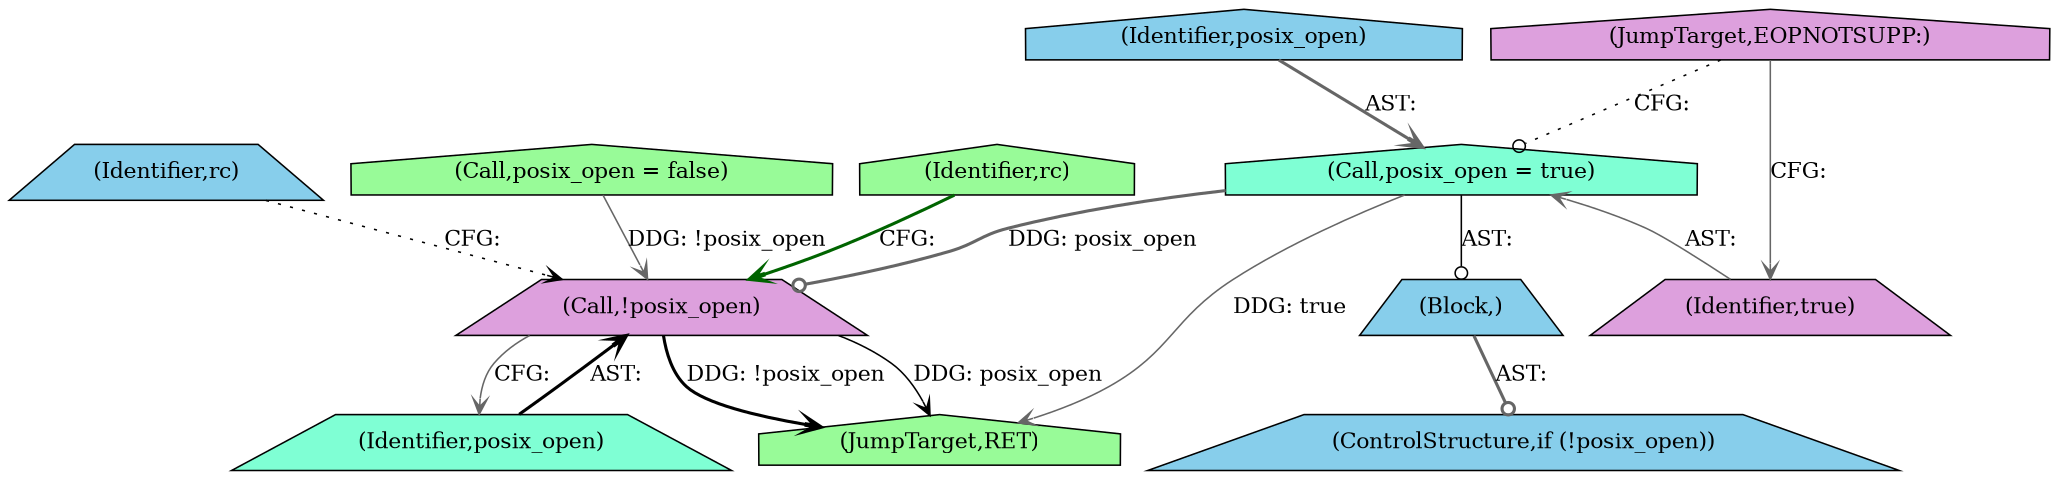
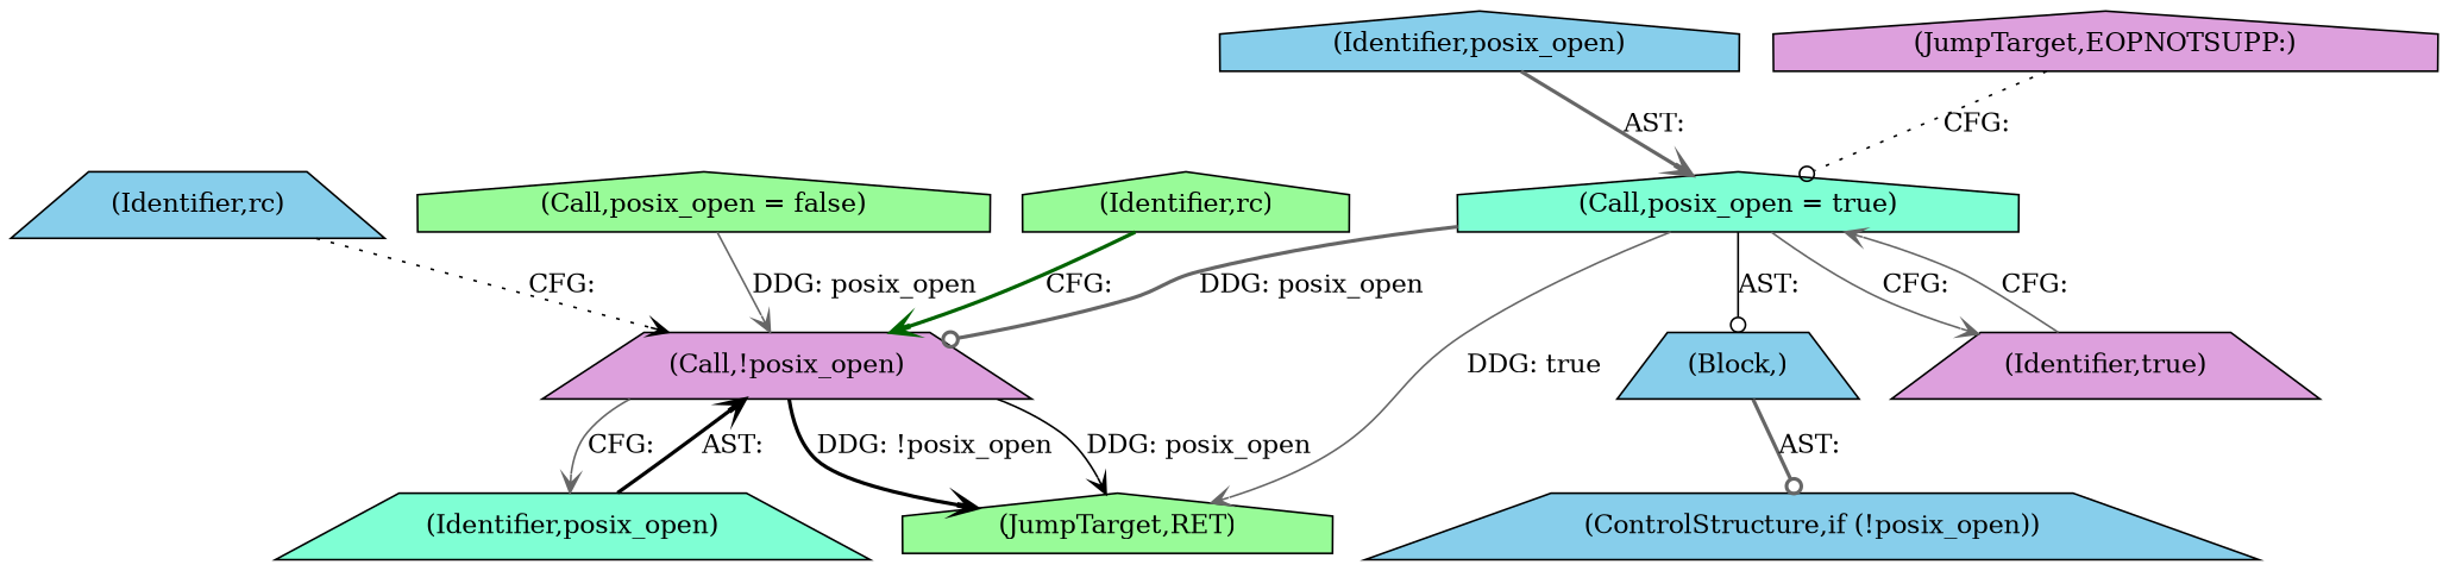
  digraph {
    node [fillcolor=skyblue shape=house style=filled]
    edge [arrowhead=vee color=gray40 style=solid]
    n1 [fillcolor=aquamarine label="(Call,posix_open = true)"]
    n2 [fillcolor=plum label="(Call,!posix_open)" shape=trapezium]
    n3 [fillcolor=palegreen label="(JumpTarget,RET)"]
    n4 [fillcolor=plum label="(Identifier,true)" shape=trapezium]
    n5 [label="(Block,)" shape=trapezium]
    n6 [fillcolor=aquamarine label="(Identifier,posix_open)" shape=trapezium]
    n7 [label="(ControlStructure,if (!posix_open))" shape=trapezium]
    n8 [fillcolor=plum label="(JumpTarget,EOPNOTSUPP:)"]
    n9 [fillcolor=palegreen label="(Identifier,rc)"]
    n10 [label="(Identifier,posix_open)"]
    n11 [label="(Identifier,rc)" shape=trapezium]
    n12 [fillcolor=palegreen label="(Call,posix_open = false)"]
    n1 -> n2 [arrowhead=odot label="DDG: posix_open" style=bold]
    n1 -> n3 [label="DDG: true"]
-   n8 -> n4 [label="CFG: "]
+   n1 -> n4 [label="CFG: "]
    n1 -> n5 [arrowhead=odot color=black label="AST: "]
    n2 -> n3 [color=black label="DDG: posix_open"]
    n2 -> n3 [color=black label="DDG: !posix_open" style=bold]
    n2 -> n6 [label="CFG: "]
-   n4 -> n1 [label="AST: "]
+   n4 -> n1 [label="CFG: "]
    n5 -> n7 [arrowhead=odot label="AST: " style=bold]
    n6 -> n2 [color=black label="AST: " style=bold]
    n8 -> n1 [arrowhead=odot color=black label="CFG: " style=dotted]
    n9 -> n2 [color=darkgreen label="CFG: " style=bold]
    n10 -> n1 [label="AST: " style=bold]
    n11 -> n2 [color=black label="CFG: " style=dotted]
-   n12 -> n2 [label="DDG: !posix_open"]
+   n12 -> n2 [label="DDG: posix_open"]
  }
